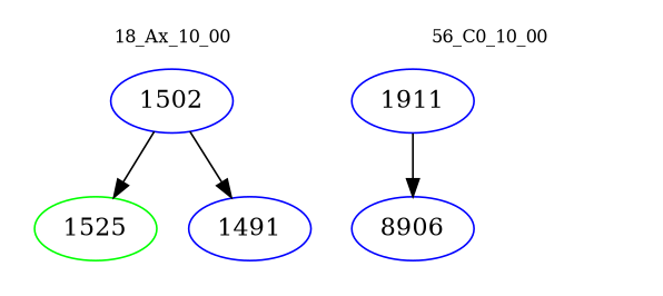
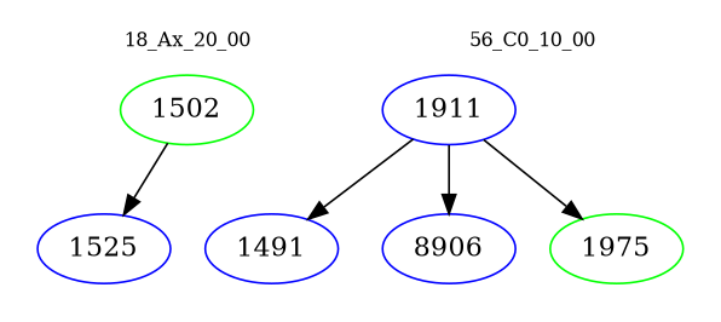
  digraph {
    node [color=blue]
    edge [color=black]
-   n1 [label=1502]
+   n1 [color=green label=1502]
    n2 [label=1491]
-   n3 [color=green label=1525]
+   n3 [label=1525]
    n4 [label=1911]
    n5 [label=8906]
+   n6 [color=green label=1975]
    subgraph cluster_1 {
      color=white
      fontsize=10
-     label="18_Ax_10_00"
+     label="18_Ax_20_00"
      n1
      n2
      n3
    }
    subgraph cluster_2 {
      color=white
      fontsize=10
      label="56_C0_10_00"
      n4
      n5
+     n6
    }
-   n1 -> n2
+   n4 -> n2
    n1 -> n3
    n4 -> n5
+   n4 -> n6
  }
